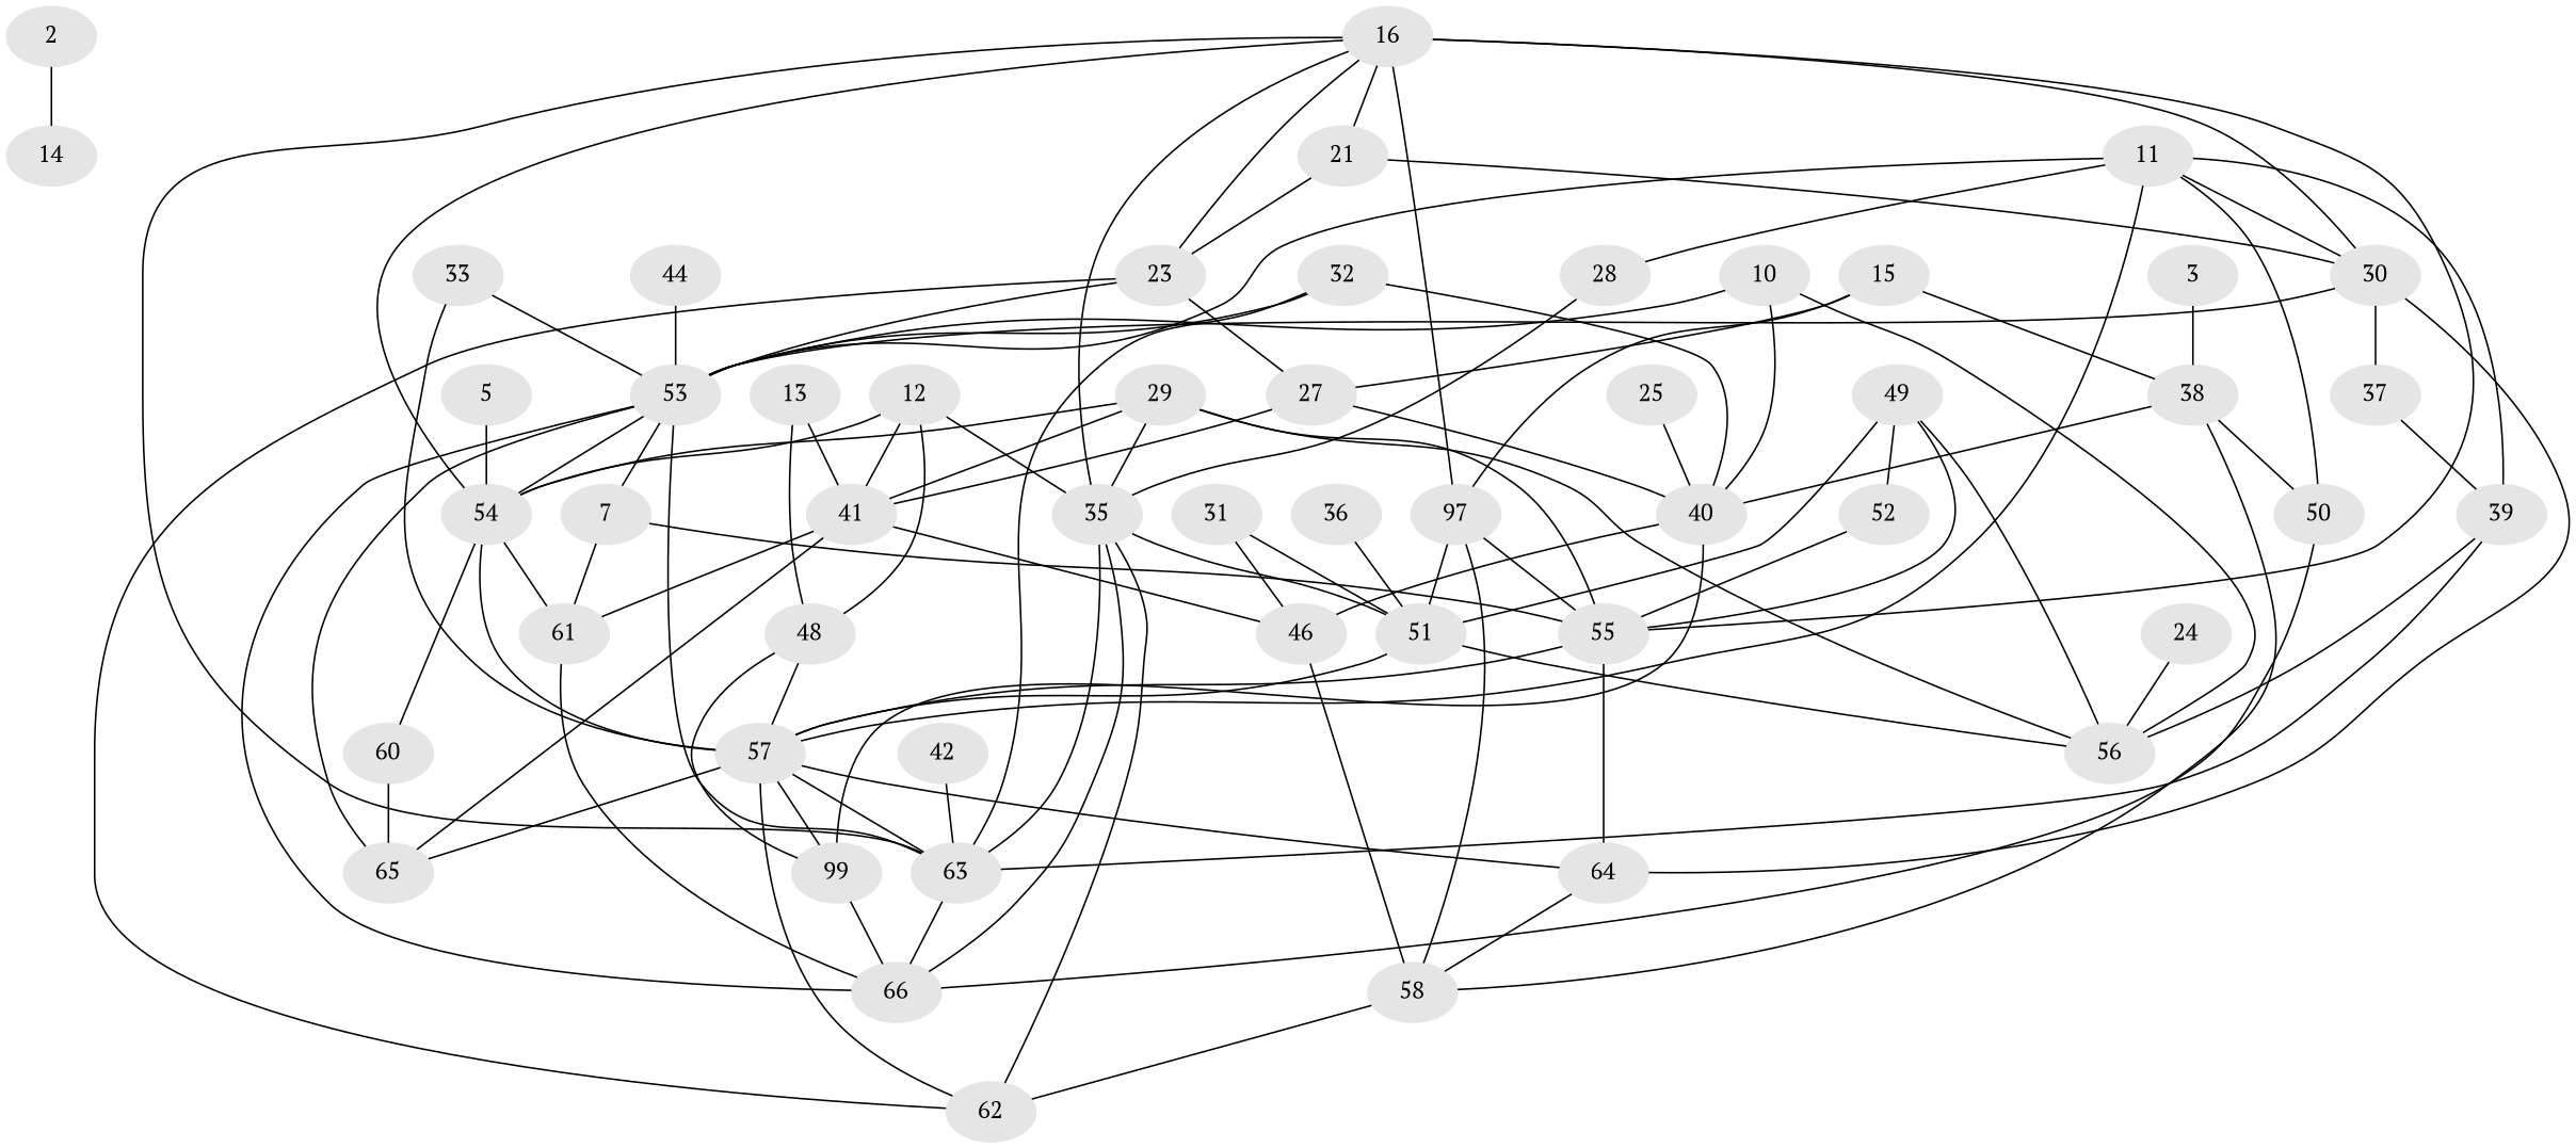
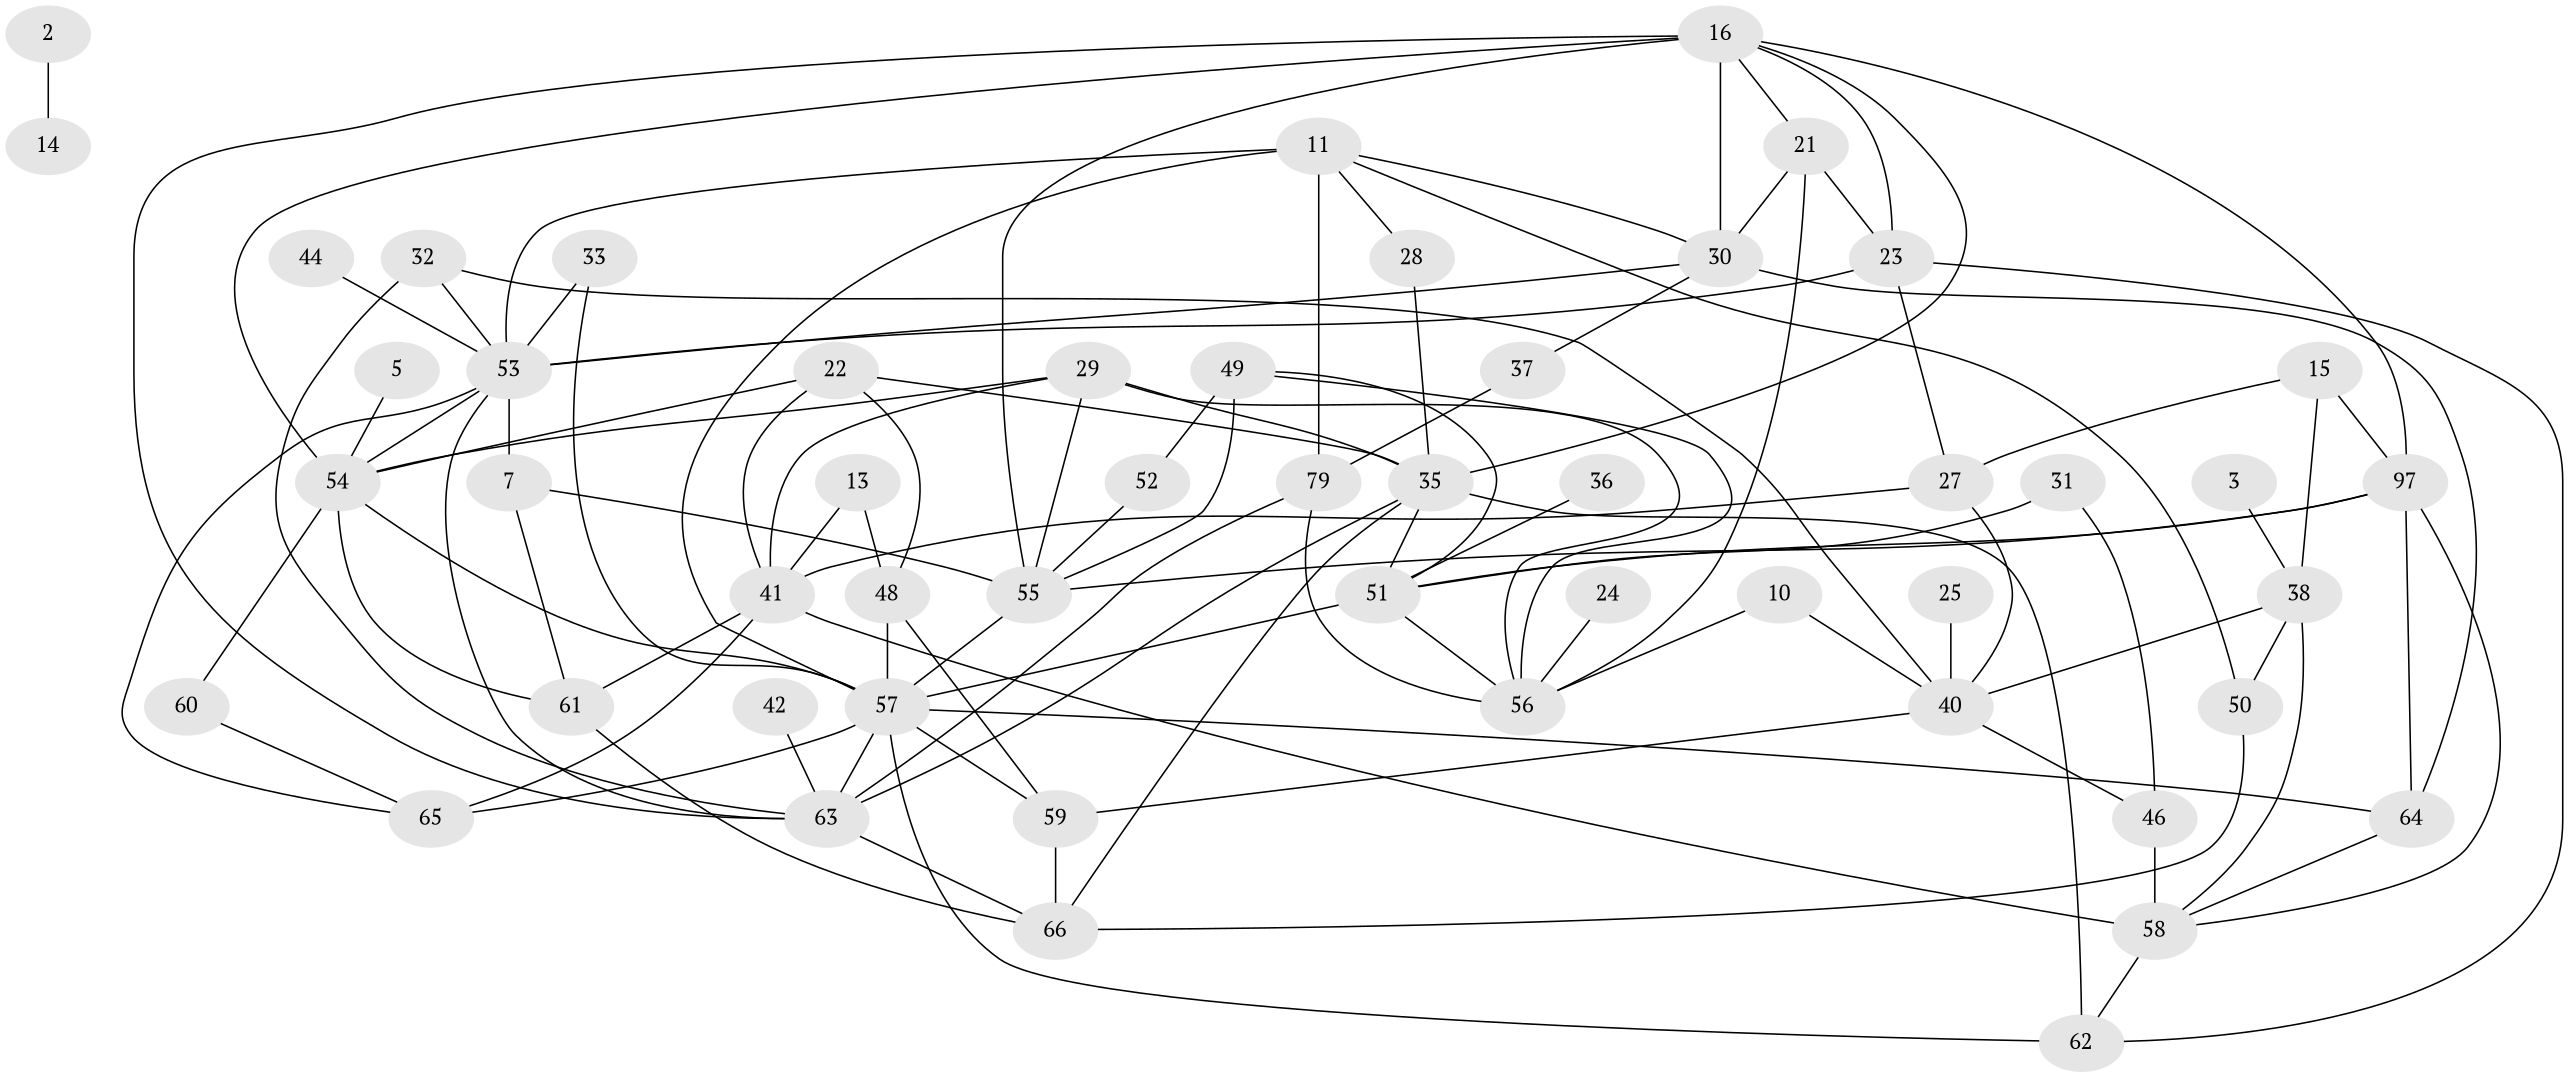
  graph {
    fontname="PT Serif"
    node [color=gray90 fontname="PT Serif" style=filled]
    edge [fontname="PT Serif" weight=1.0]
    2
    14
    3
    38
    40
    50
    58
    5
    54
    61
    57
    60
    7
    55
    66
    10
    53
    56
    46
-   59 [label=99]
+   59
    63
    65
    11
    28
    30
-   39
+   39 [label=79]
    35
    37
    64
    62
    13
    41
    48
    15
    27
    n36 [label=97]
    51
    16
    21
    23
-   22 [label=12]
+   22
    24
    25
    29
    31
    32
    33
    36
    42
    44
    49
    52
    2 -- 14
    3 -- 38
    38 -- 40
    38 -- 50
    38 -- 58
    40 -- 46
    40 -- 59
    50 -- 66
    58 -- 62
    5 -- 54
    54 -- 61
    54 -- 57
    54 -- 60
    61 -- 66
    57 -- 59
    57 -- 63
    57 -- 65 [weight=2.0]
    57 -- 64
    57 -- 62
    60 -- 65 [weight=2.0]
    7 -- 61
    7 -- 55
    55 -- 57
-   55 -- 64
+   n36 -- 64
    10 -- 40
-   10 -- 53
    10 -- 56
    53 -- 54
    53 -- 7
-   53 -- 66
    53 -- 63
    53 -- 65
    46 -- 58 [weight=2.0]
    59 -- 66
    63 -- 66
    11 -- 50
    11 -- 57 [weight=2.0]
    11 -- 53
    11 -- 28
    11 -- 30
    11 -- 39 [weight=2.0]
    28 -- 35
    30 -- 53
    30 -- 37
    30 -- 64 [weight=2.0]
    39 -- 56
    39 -- 63
    35 -- 66
    35 -- 63
    35 -- 62
    35 -- 51
    37 -- 39
    64 -- 58
    13 -- 41
    13 -- 48
-   41 -- 46
+   41 -- 58
    41 -- 61
    41 -- 65
    48 -- 57
    48 -- 59
    15 -- 38
    15 -- 27
    15 -- n36
    27 -- 40
    27 -- 41
    n36 -- 58
    n36 -- 55
    n36 -- 51
    51 -- 57
    51 -- 56
    16 -- 54
    16 -- 55
    16 -- 63
    16 -- 30 [weight=3.0]
    16 -- 35
    16 -- n36
    16 -- 21
    16 -- 23
+   21 -- 56
    21 -- 30
    21 -- 23
    23 -- 53
    23 -- 62
    23 -- 27
    22 -- 54
    22 -- 35
    22 -- 41
    22 -- 48
    24 -- 56
    25 -- 40
    29 -- 54
    29 -- 55
    29 -- 56
    29 -- 35
    29 -- 41
    31 -- 46
    31 -- 51
    32 -- 40
    32 -- 53
    32 -- 63
    33 -- 57
    33 -- 53
    36 -- 51 [weight=2.0]
    42 -- 63
    44 -- 53
    49 -- 55
    49 -- 56
    49 -- 51 [weight=2.0]
    49 -- 52
    52 -- 55
  }
